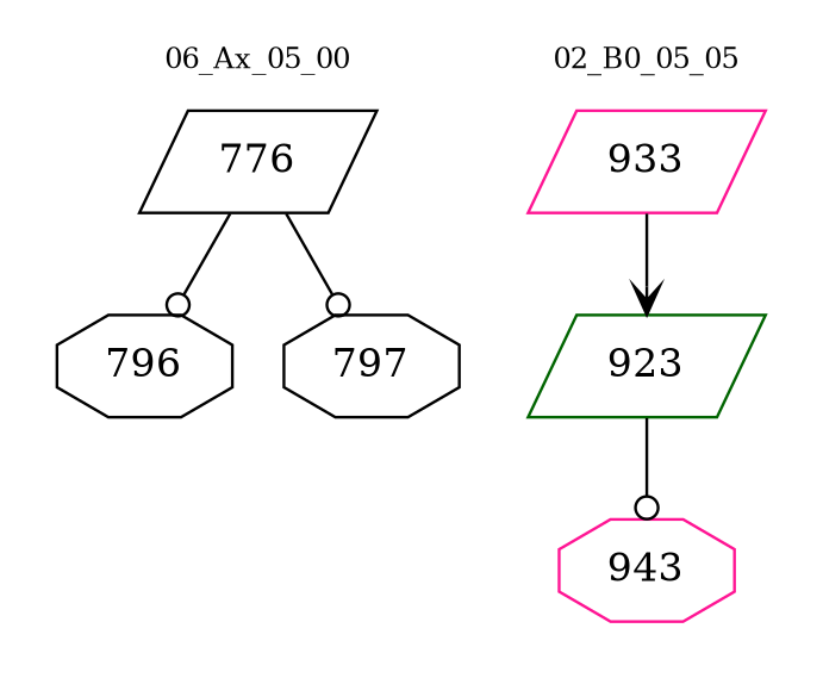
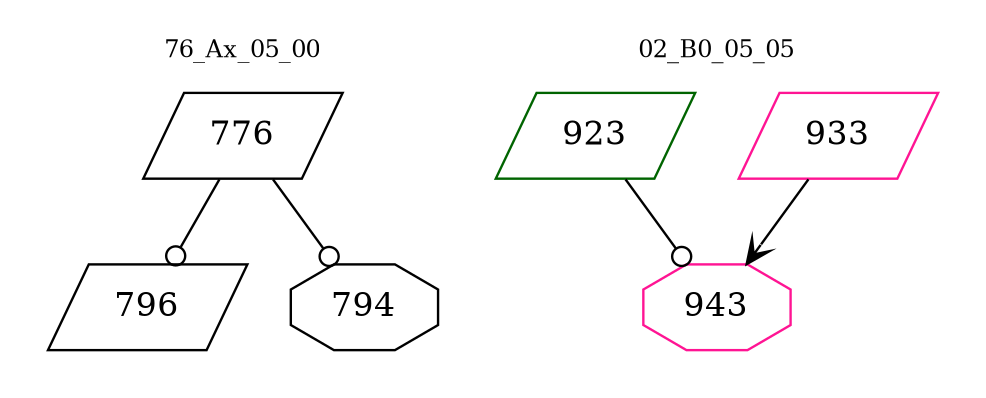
  digraph {
    node [color=black shape=parallelogram]
    edge [arrowhead=odot color=black]
-   n1 [label=796 shape=octagon]
+   n1 [label=796]
    n2 [label=776]
-   n3 [label=797 shape=octagon]
+   n3 [label=794 shape=octagon]
    n4 [color=deeppink label=933]
    n5 [color=darkgreen label=923]
    n6 [color=deeppink label=943 shape=octagon]
    subgraph cluster_1 {
      color=white
      fontsize=10
-     label="06_Ax_05_00"
+     label="76_Ax_05_00"
      n1
      n2
      n3
    }
    subgraph cluster_2 {
      color=white
      fontsize=10
      label="02_B0_05_05"
      n4
      n5
      n6
    }
    n2 -> n1
    n2 -> n3
-   n4 -> n5 [arrowhead=vee]
+   n4 -> n6 [arrowhead=vee]
    n5 -> n6
  }
